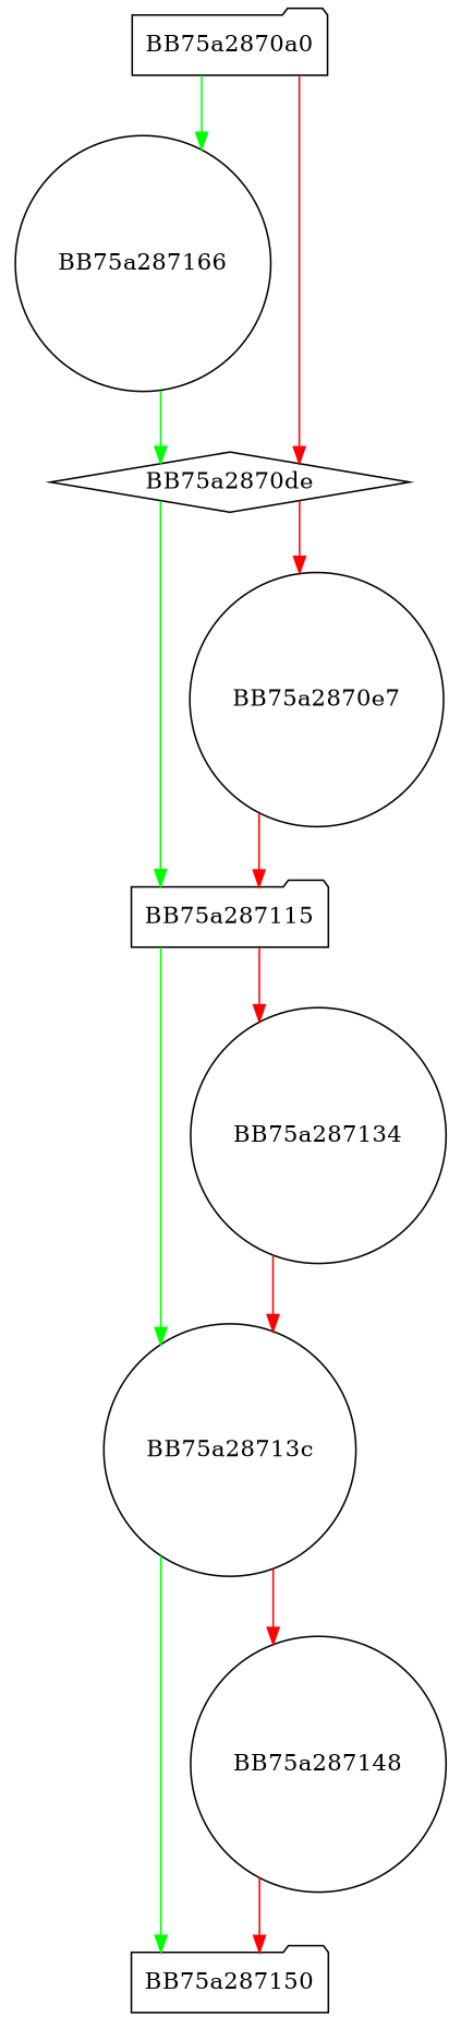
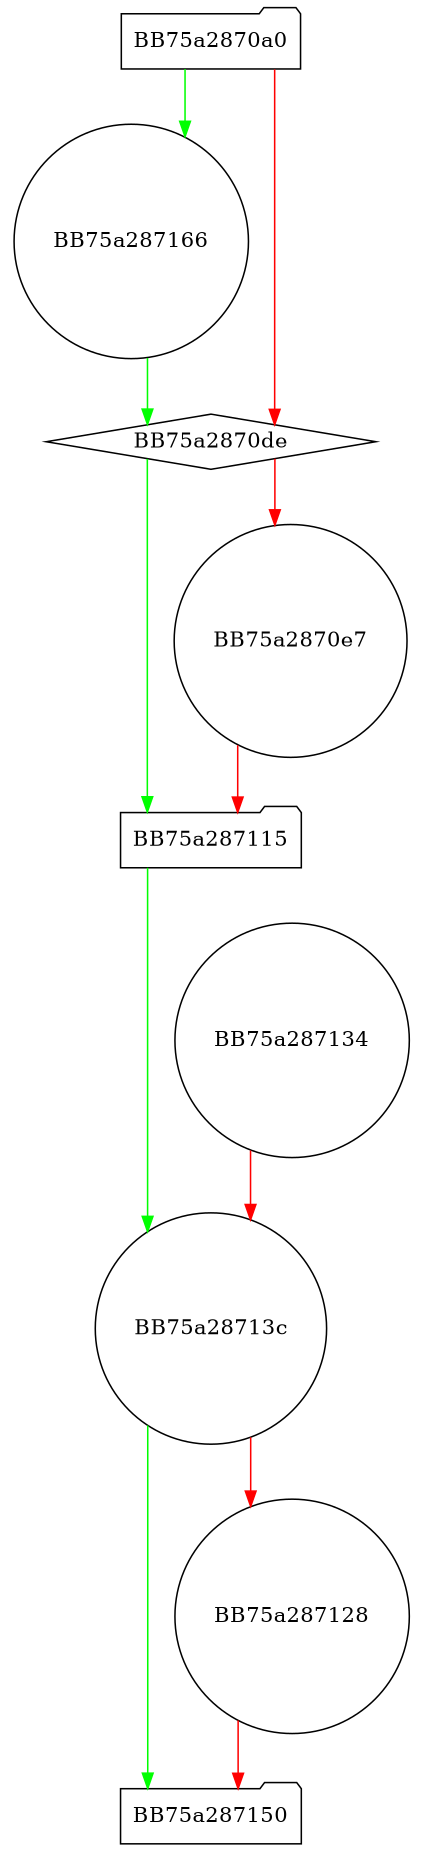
  digraph {
    splines=ortho
    node [shape=circle]
    edge [color=red]
    BB75a2870a0 [shape=folder]
    BB75a287166
    BB75a2870de [shape=diamond]
    BB75a287115 [shape=folder]
    BB75a2870e7
    BB75a28713c
    BB75a287134
    BB75a287150 [shape=folder]
-   BB75a287148
+   BB75a287148 [label=BB75a287128]
    BB75a2870a0 -> BB75a287166 [color=green]
    BB75a2870a0 -> BB75a2870de
    BB75a287166 -> BB75a2870de [color=green]
    BB75a2870de -> BB75a287115 [color=green]
    BB75a2870de -> BB75a2870e7
    BB75a287115 -> BB75a28713c [color=green]
-   BB75a287115 -> BB75a287134
    BB75a2870e7 -> BB75a287115
    BB75a28713c -> BB75a287150 [color=green]
    BB75a28713c -> BB75a287148
    BB75a287134 -> BB75a28713c
    BB75a287148 -> BB75a287150
  }
